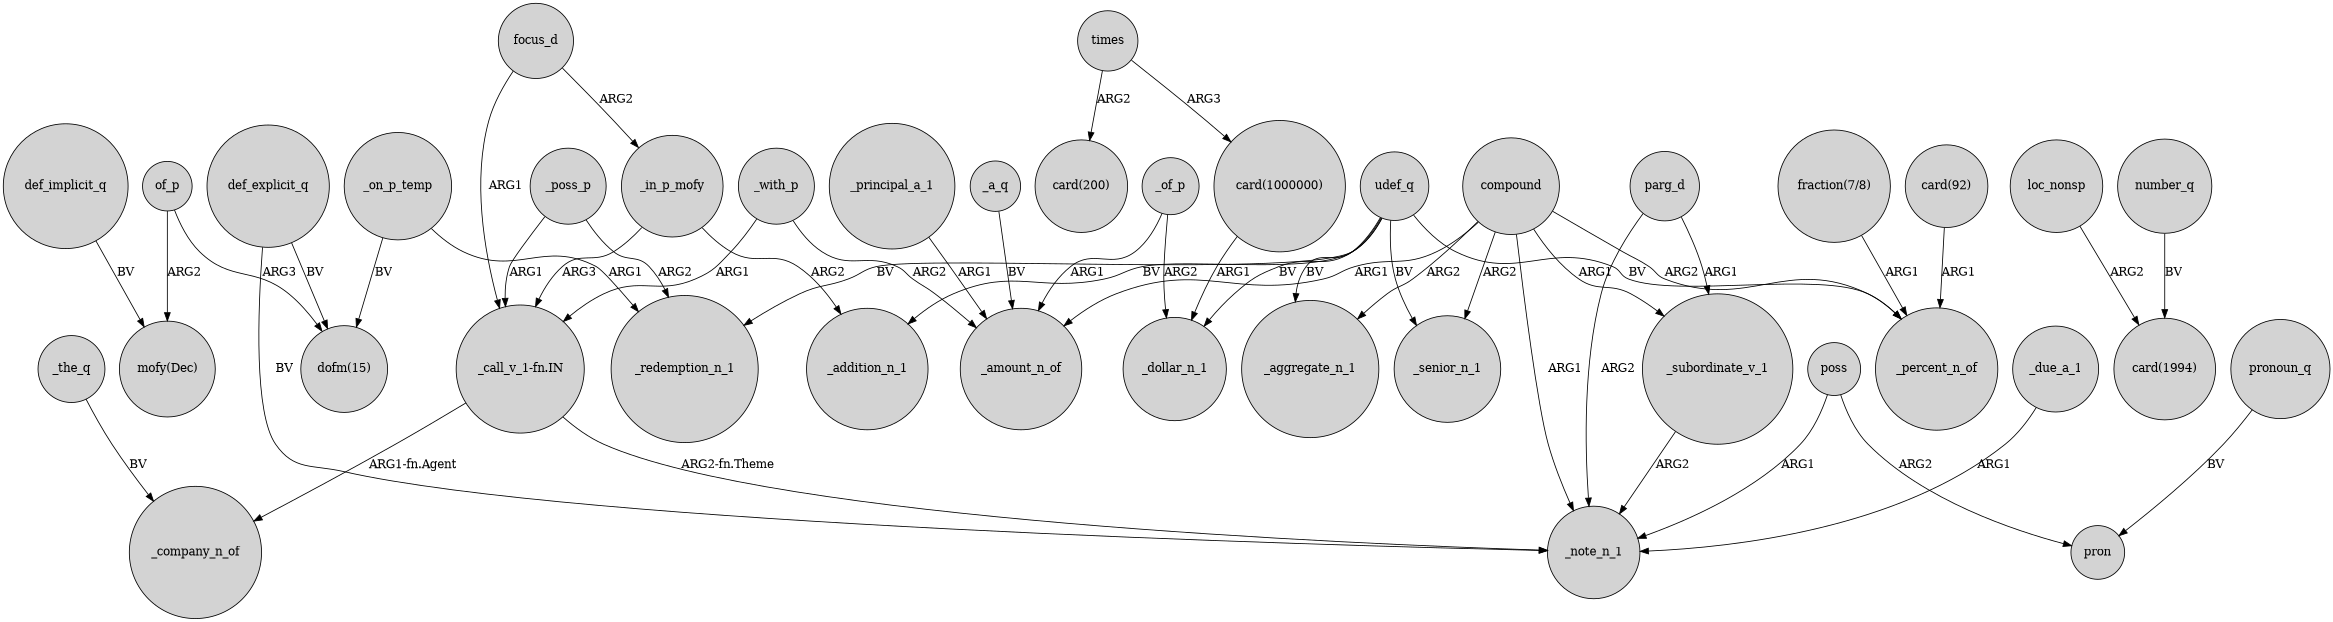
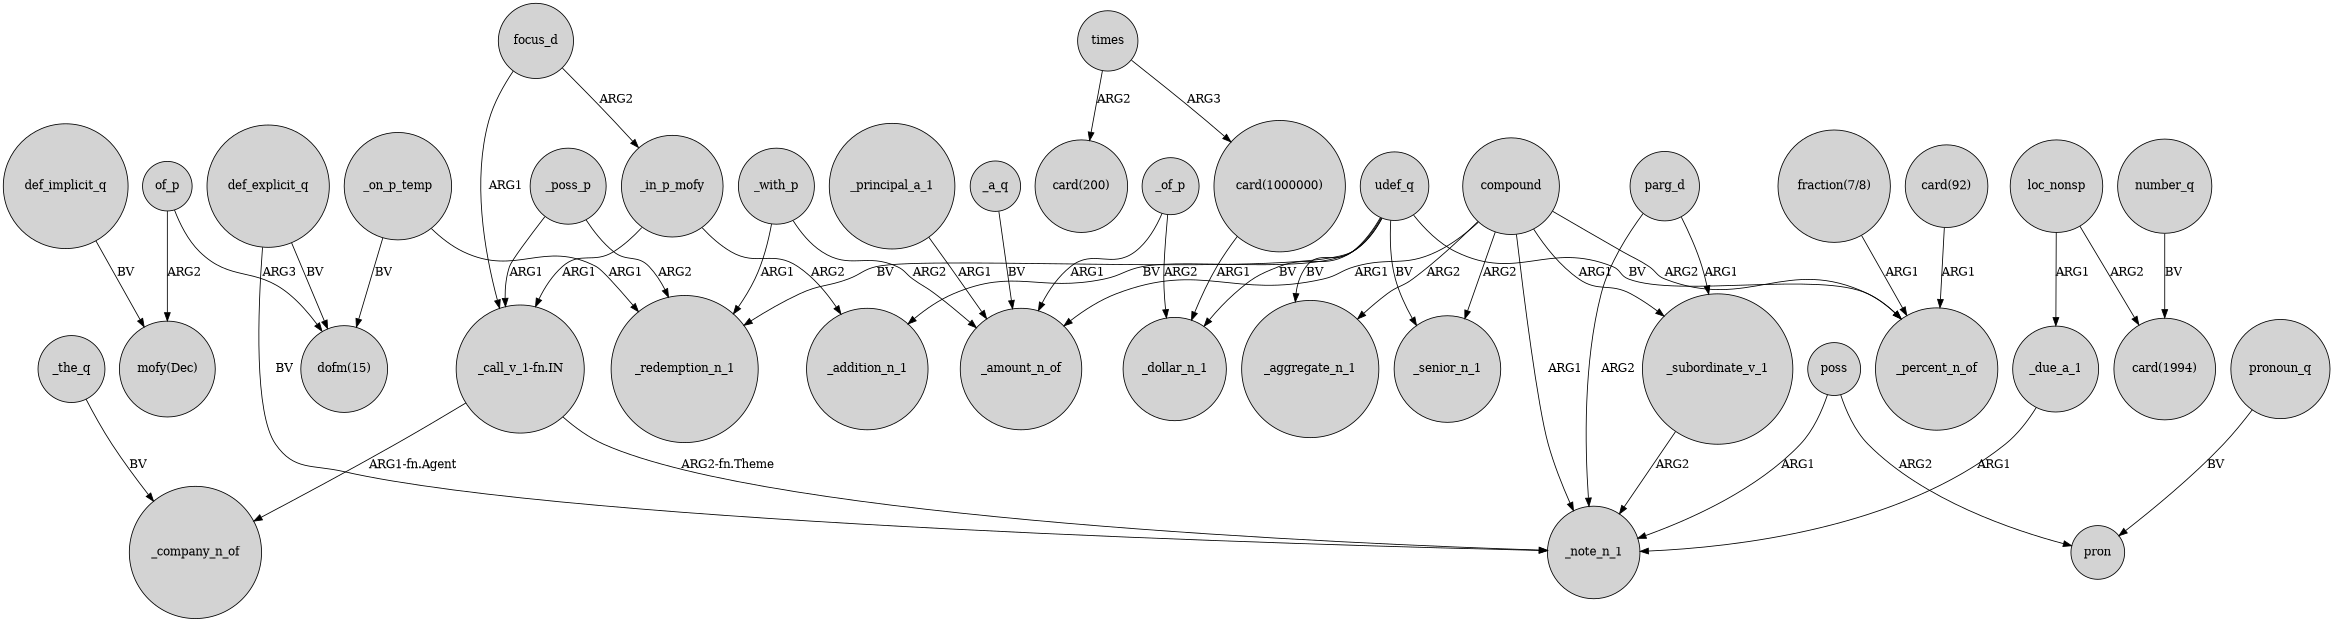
  digraph {
    node [shape=circle style=filled]
    _principal_a_1
    _amount_n_of
    _subordinate_v_1
    _note_n_1
    "card(1000000)"
    _dollar_n_1
    n7 [label=_poss_p]
    "_call_v_1-fn.IN"
    _redemption_n_1
    _company_n_of
    _on_p_temp
    "dofm(15)"
    def_explicit_q
    poss
    pron
    compound
    _percent_n_of
    _senior_n_1
    _aggregate_n_1
    _of_p
    def_implicit_q
    "mofy(Dec)"
    focus_d
    n24 [label=_in_p_mofy]
    _addition_n_1
    _with_p
    "fraction(7/8)"
    n28 [label="card(92)"]
    loc_nonsp
    "card(1994)"
    _due_a_1
    _the_q
    udef_q
    pronoun_q
    number_q
    times
    "card(200)"
    parg_d
    of_p
    _a_q
    _principal_a_1 -> _amount_n_of [label=ARG1]
    _subordinate_v_1 -> _note_n_1 [label=ARG2]
    "card(1000000)" -> _dollar_n_1 [label=ARG1]
    n7 -> "_call_v_1-fn.IN" [label=ARG1]
    n7 -> _redemption_n_1 [label=ARG2]
    "_call_v_1-fn.IN" -> _note_n_1 [label="ARG2-fn.Theme"]
    "_call_v_1-fn.IN" -> _company_n_of [label="ARG1-fn.Agent"]
    _on_p_temp -> _redemption_n_1 [label=ARG1]
    _on_p_temp -> "dofm(15)" [label=BV]
    def_explicit_q -> _note_n_1 [label=BV]
    def_explicit_q -> "dofm(15)" [label=BV]
    poss -> _note_n_1 [label=ARG1]
    poss -> pron [label=ARG2]
    compound -> _amount_n_of [label=ARG1]
    compound -> _subordinate_v_1 [label=ARG1]
    compound -> _note_n_1 [label=ARG1]
    compound -> _percent_n_of [label=ARG2]
    compound -> _senior_n_1 [label=ARG2]
    compound -> _aggregate_n_1 [label=ARG2]
    _of_p -> _amount_n_of [label=ARG1]
    _of_p -> _dollar_n_1 [label=ARG2]
    def_implicit_q -> "mofy(Dec)" [label=BV]
    focus_d -> "_call_v_1-fn.IN" [label=ARG1]
    focus_d -> n24 [label=ARG2]
-   n24 -> "_call_v_1-fn.IN" [label=ARG3]
+   n24 -> "_call_v_1-fn.IN" [label=ARG1]
    n24 -> _addition_n_1 [label=ARG2]
    _with_p -> _amount_n_of [label=ARG2]
-   _with_p -> "_call_v_1-fn.IN" [label=ARG1]
+   _with_p -> _redemption_n_1 [label=ARG1]
    "fraction(7/8)" -> _percent_n_of [label=ARG1]
    n28 -> _percent_n_of [label=ARG1]
    loc_nonsp -> "card(1994)" [label=ARG2]
+   loc_nonsp -> _due_a_1 [label=ARG1]
    _due_a_1 -> _note_n_1 [label=ARG1]
    _the_q -> _company_n_of [label=BV]
    udef_q -> _dollar_n_1 [label=BV]
    udef_q -> _redemption_n_1 [label=BV]
    udef_q -> _percent_n_of [label=BV]
    udef_q -> _senior_n_1 [label=BV]
    udef_q -> _aggregate_n_1 [label=BV]
    udef_q -> _addition_n_1 [label=BV]
    pronoun_q -> pron [label=BV]
    number_q -> "card(1994)" [label=BV]
    times -> "card(1000000)" [label=ARG3]
    times -> "card(200)" [label=ARG2]
    parg_d -> _subordinate_v_1 [label=ARG1]
    parg_d -> _note_n_1 [label=ARG2]
    of_p -> "dofm(15)" [label=ARG3]
    of_p -> "mofy(Dec)" [label=ARG2]
    _a_q -> _amount_n_of [label=BV]
  }
